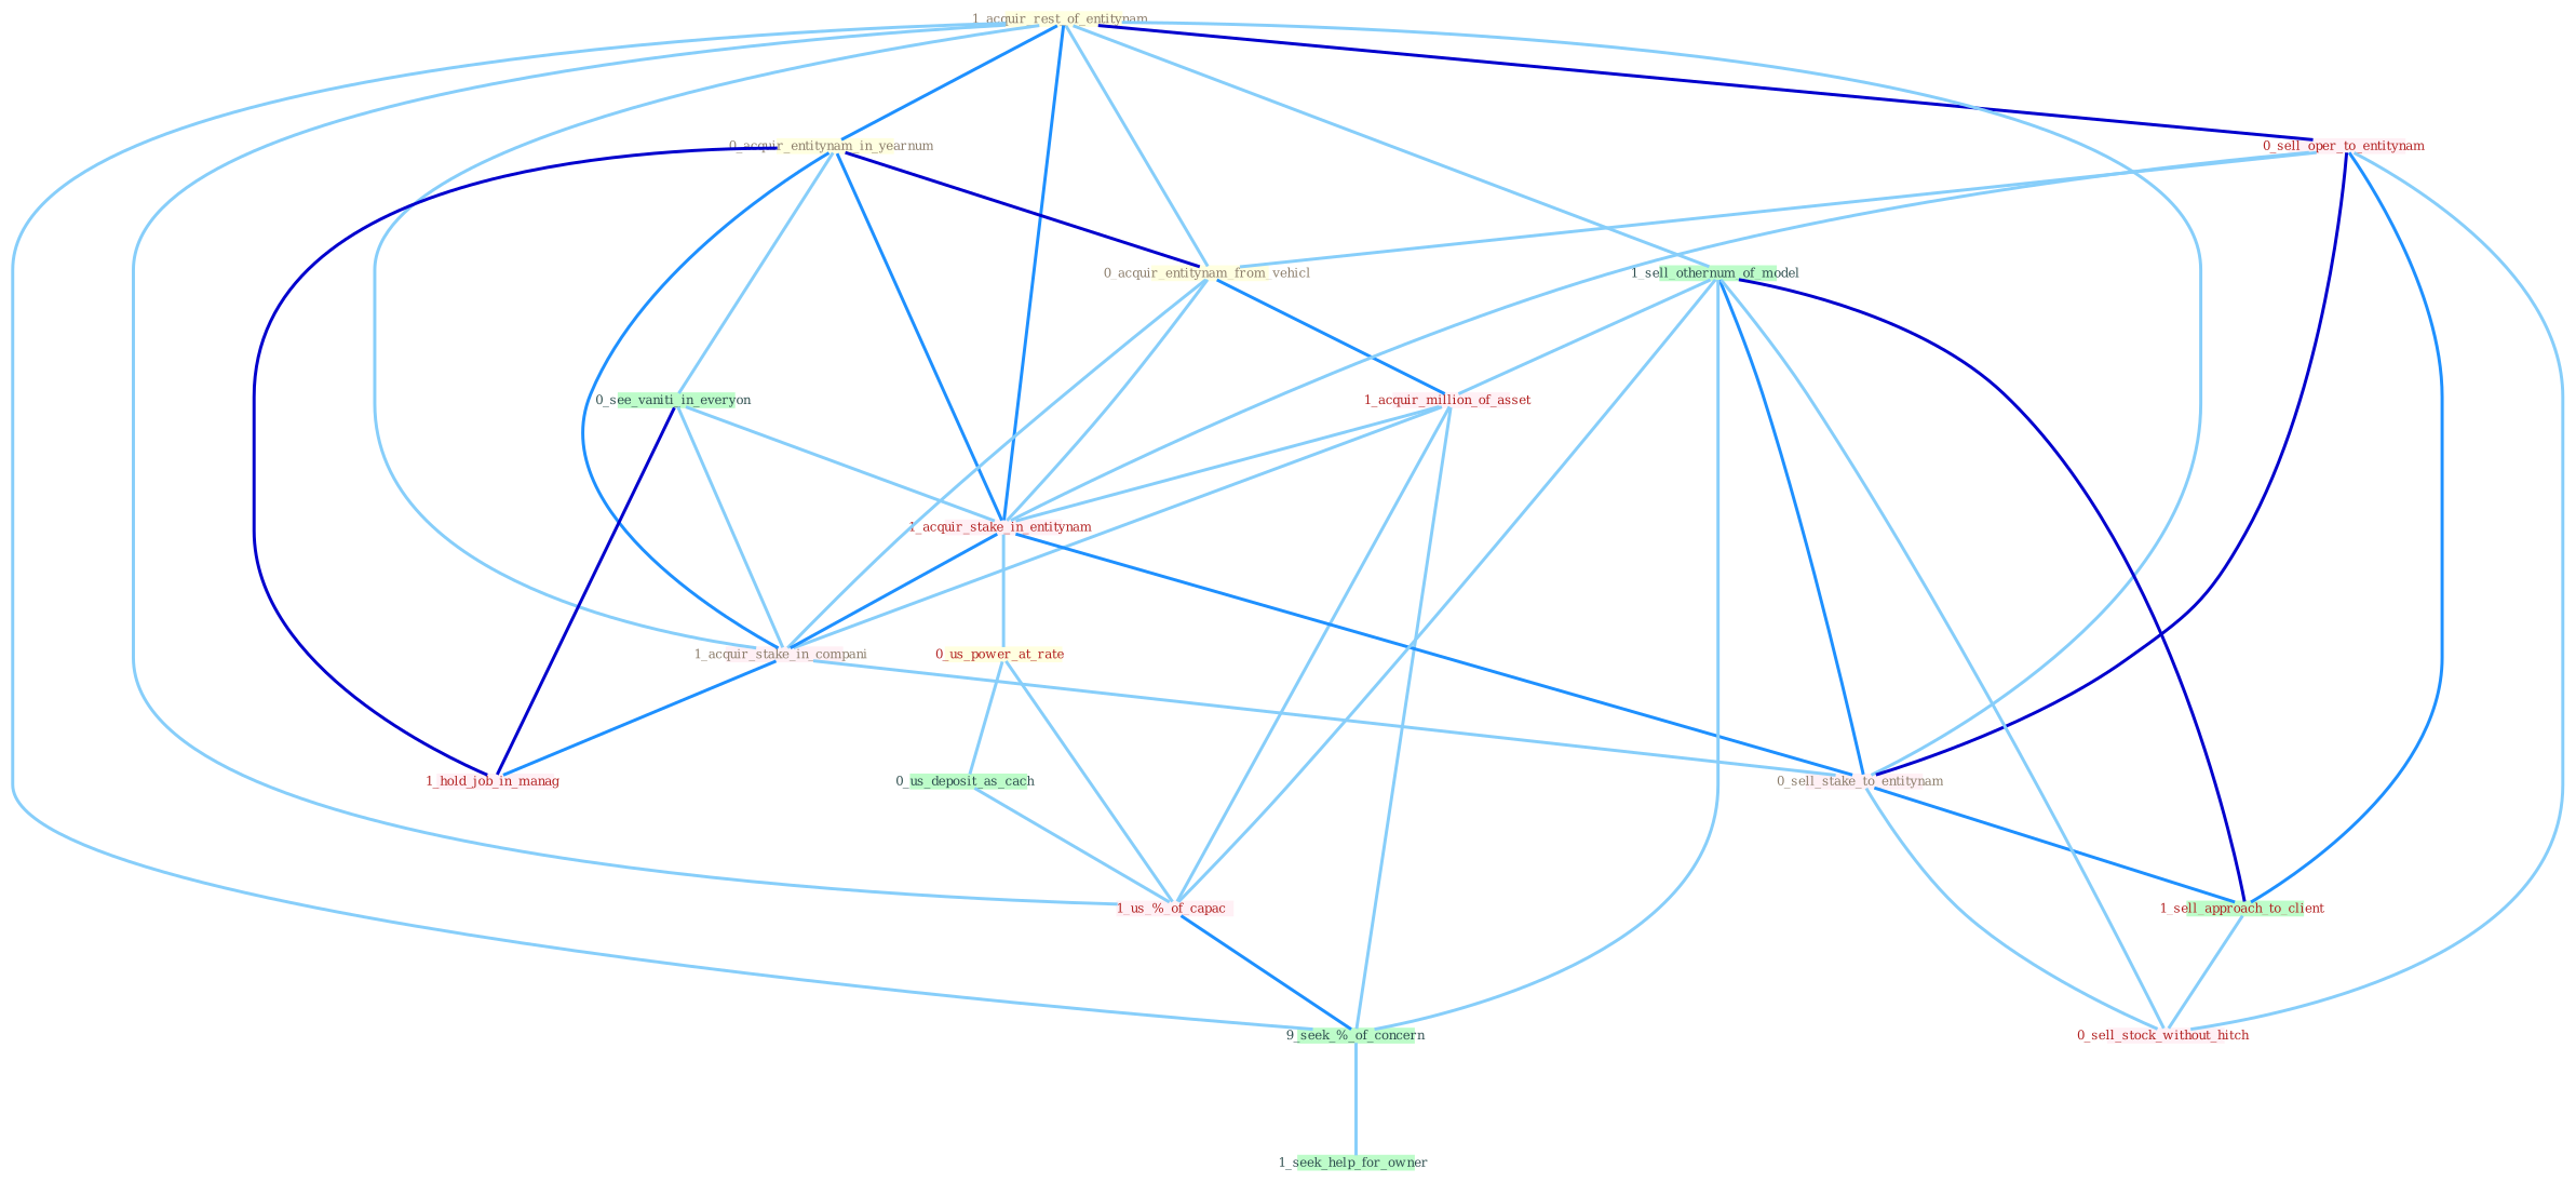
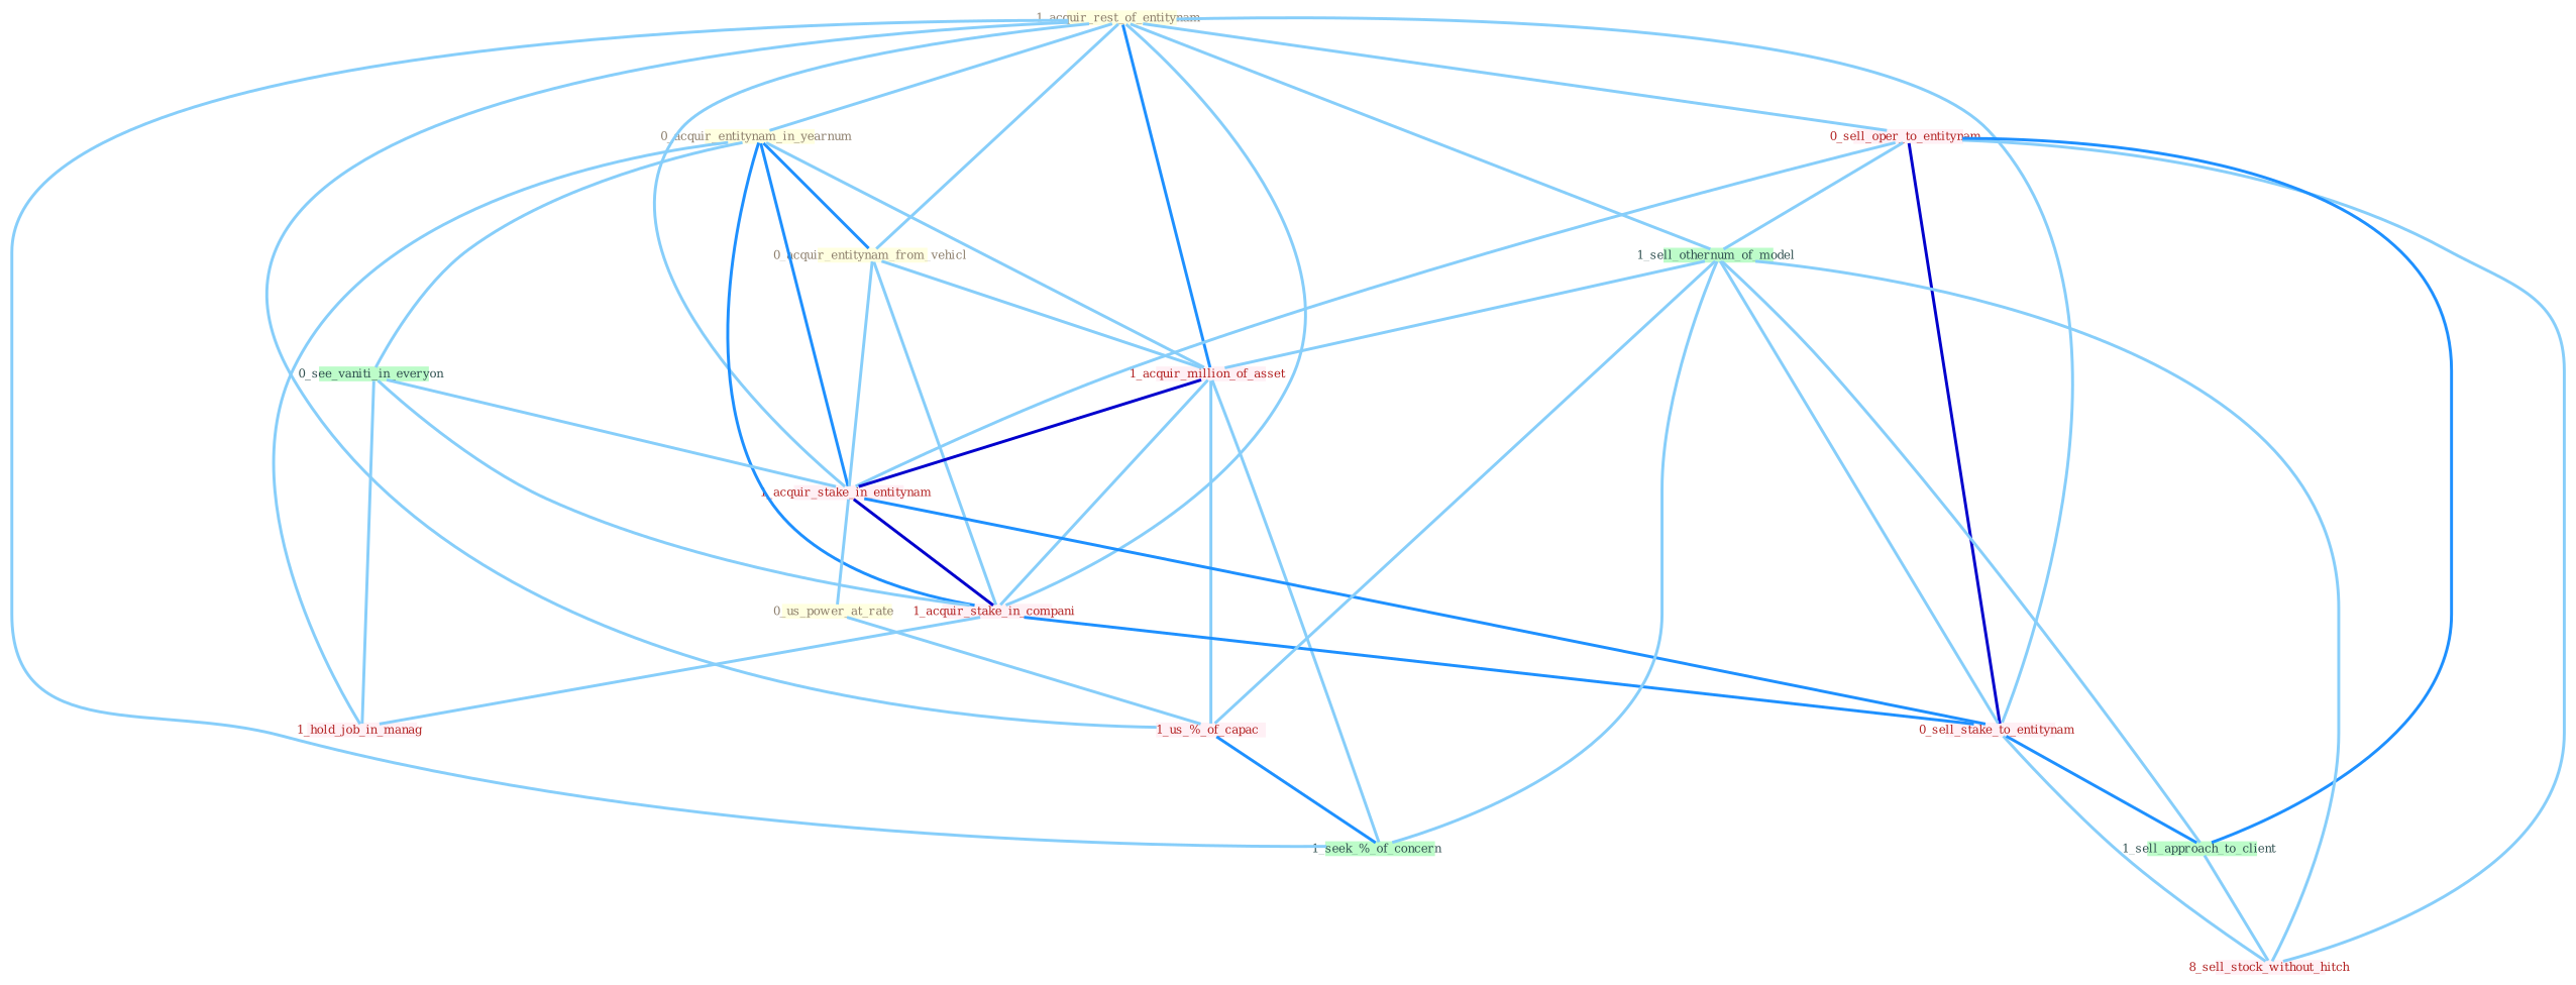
  graph {
    node [color="#fff0f5" fixedsize=true fontcolor="#b22222" fontsize=4 shape=polygon style=filled]
    edge [color="#87cefa" w=1]
    "1_acquir_rest_of_entitynam " [color="#ffffe0" fontcolor="#8b7d6b" height=.06 width=.5]
    "0_acquir_entitynam_in_yearnum " [color="#ffffe0" fontcolor="#8b7d6b" height=.06 width=.5]
    "0_acquir_entitynam_from_vehicl " [color="#ffffe0" fontcolor="#8b7d6b" height=.06 width=.5]
-   "0_us_power_at_rate " [color="#ffffe0" height=.06 width=.5]
+   "0_us_power_at_rate " [color="#ffffe0" fontcolor="#8b7d6b" height=.06 width=.5]
    "0_sell_oper_to_entitynam " [height=.06 width=.5]
    "1_acquir_million_of_asset " [height=.06 width=.5]
    "1_acquir_stake_in_entitynam " [height=.06 width=.5]
-   "1_acquir_stake_in_compani " [fontcolor="#8b7d6b" height=.06 width=.5]
-   "0_sell_stake_to_entitynam " [fontcolor="#8b7d6b" height=.06 width=.5]
+   "1_acquir_stake_in_compani " [height=.06 width=.5]
+   "0_sell_stake_to_entitynam " [height=.06 width=.5]
    "1_us_%_of_capac " [height=.06 width=.5]
    "1_hold_job_in_manag " [height=.06 width=.5]
-   "0_sell_stock_without_hitch " [height=.06 width=.5]
+   "0_sell_stock_without_hitch " [height=.06 width=.5 label="8_sell_stock_without_hitch"]
    "1_sell_othernum_of_model " [color="#BDFCC9" fontcolor="#2f4f4f" height=.06 width=.5]
-   "1_seek_%_of_concern " [color="#BDFCC9" fontcolor="#2f4f4f" height=.06 width=.5 label="9_seek_%_of_concern"]
+   "1_seek_%_of_concern " [color="#BDFCC9" fontcolor="#2f4f4f" height=.06 width=.5]
    "0_see_vaniti_in_everyon " [color="#BDFCC9" fontcolor="#2f4f4f" height=.06 width=.5]
-   "0_us_deposit_as_cach " [color="#BDFCC9" fontcolor="#2f4f4f" height=.06 width=.5]
-   "1_sell_approach_to_client " [color="#BDFCC9" height=.06 width=.5]
-   "1_seek_help_for_owner " [color="#BDFCC9" fontcolor="#2f4f4f" height=.06 width=.5]
+   "1_sell_approach_to_client " [color="#BDFCC9" fontcolor="#2f4f4f" height=.06 width=.5]
    subgraph sub_1 {
      "1_acquir_rest_of_entitynam "
      "0_acquir_entitynam_in_yearnum "
      "0_acquir_entitynam_from_vehicl "
      "0_us_power_at_rate "
    }
    subgraph sub_2 {
      "0_sell_oper_to_entitynam "
      "1_acquir_million_of_asset "
      "1_acquir_stake_in_entitynam "
      "1_acquir_stake_in_compani "
      "0_sell_stake_to_entitynam "
      "1_us_%_of_capac "
      "1_hold_job_in_manag "
      "0_sell_stock_without_hitch "
    }
-   "1_acquir_rest_of_entitynam " -- "0_acquir_entitynam_in_yearnum " [color="#1e90ff"]
+   "1_acquir_rest_of_entitynam " -- "0_acquir_entitynam_in_yearnum "
    "1_acquir_rest_of_entitynam " -- "0_acquir_entitynam_from_vehicl "
-   "1_acquir_rest_of_entitynam " -- "0_sell_oper_to_entitynam " [color="#0000cd"]
-   "1_acquir_rest_of_entitynam " -- "1_acquir_stake_in_entitynam " [color="#1e90ff" w=2]
+   "1_acquir_rest_of_entitynam " -- "0_sell_oper_to_entitynam "
+   "1_acquir_rest_of_entitynam " -- "1_acquir_million_of_asset " [color="#1e90ff" w=2]
+   "1_acquir_rest_of_entitynam " -- "1_acquir_stake_in_entitynam " [w=2]
    "1_acquir_rest_of_entitynam " -- "1_acquir_stake_in_compani "
    "1_acquir_rest_of_entitynam " -- "0_sell_stake_to_entitynam "
    "1_acquir_rest_of_entitynam " -- "1_us_%_of_capac "
    "1_acquir_rest_of_entitynam " -- "1_sell_othernum_of_model "
    "1_acquir_rest_of_entitynam " -- "1_seek_%_of_concern "
-   "0_acquir_entitynam_in_yearnum " -- "0_acquir_entitynam_from_vehicl " [color="#0000cd" w=2]
+   "0_acquir_entitynam_in_yearnum " -- "0_acquir_entitynam_from_vehicl " [color="#1e90ff" w=2]
+   "0_acquir_entitynam_in_yearnum " -- "1_acquir_million_of_asset "
    "0_acquir_entitynam_in_yearnum " -- "1_acquir_stake_in_entitynam " [color="#1e90ff" w=2]
    "0_acquir_entitynam_in_yearnum " -- "1_acquir_stake_in_compani " [color="#1e90ff" w=2]
-   "0_acquir_entitynam_in_yearnum " -- "1_hold_job_in_manag " [color="#0000cd"]
+   "0_acquir_entitynam_in_yearnum " -- "1_hold_job_in_manag "
    "0_acquir_entitynam_in_yearnum " -- "0_see_vaniti_in_everyon "
-   "0_acquir_entitynam_from_vehicl " -- "1_acquir_million_of_asset " [color="#1e90ff"]
+   "0_acquir_entitynam_from_vehicl " -- "1_acquir_million_of_asset "
    "0_acquir_entitynam_from_vehicl " -- "1_acquir_stake_in_entitynam "
    "0_acquir_entitynam_from_vehicl " -- "1_acquir_stake_in_compani "
    "0_us_power_at_rate " -- "1_us_%_of_capac "
-   "0_us_power_at_rate " -- "0_us_deposit_as_cach "
    "0_sell_oper_to_entitynam " -- "1_acquir_stake_in_entitynam "
    "0_sell_oper_to_entitynam " -- "0_sell_stake_to_entitynam " [color="#0000cd" w=3]
    "0_sell_oper_to_entitynam " -- "0_sell_stock_without_hitch "
-   "0_sell_oper_to_entitynam " -- "0_acquir_entitynam_from_vehicl "
+   "0_sell_oper_to_entitynam " -- "1_sell_othernum_of_model "
    "0_sell_oper_to_entitynam " -- "1_sell_approach_to_client " [color="#1e90ff" w=2]
-   "1_acquir_million_of_asset " -- "1_acquir_stake_in_entitynam "
+   "1_acquir_million_of_asset " -- "1_acquir_stake_in_entitynam " [color="#0000cd"]
    "1_acquir_million_of_asset " -- "1_acquir_stake_in_compani "
    "1_acquir_million_of_asset " -- "1_us_%_of_capac "
    "1_acquir_million_of_asset " -- "1_seek_%_of_concern "
    "1_acquir_stake_in_entitynam " -- "0_us_power_at_rate "
-   "1_acquir_stake_in_entitynam " -- "1_acquir_stake_in_compani " [color="#1e90ff" w=3]
+   "1_acquir_stake_in_entitynam " -- "1_acquir_stake_in_compani " [color="#0000cd" w=3]
    "1_acquir_stake_in_entitynam " -- "0_sell_stake_to_entitynam " [color="#1e90ff" w=2]
-   "1_acquir_stake_in_compani " -- "0_sell_stake_to_entitynam "
-   "1_acquir_stake_in_compani " -- "1_hold_job_in_manag " [color="#1e90ff"]
+   "1_acquir_stake_in_compani " -- "0_sell_stake_to_entitynam " [color="#1e90ff"]
+   "1_acquir_stake_in_compani " -- "1_hold_job_in_manag "
    "0_sell_stake_to_entitynam " -- "0_sell_stock_without_hitch "
    "0_sell_stake_to_entitynam " -- "1_sell_approach_to_client " [color="#1e90ff" w=2]
    "1_us_%_of_capac " -- "1_seek_%_of_concern " [color="#1e90ff" w=2]
    "1_sell_othernum_of_model " -- "1_acquir_million_of_asset "
-   "1_sell_othernum_of_model " -- "0_sell_stake_to_entitynam " [color="#1e90ff"]
+   "1_sell_othernum_of_model " -- "0_sell_stake_to_entitynam "
    "1_sell_othernum_of_model " -- "1_us_%_of_capac "
    "1_sell_othernum_of_model " -- "0_sell_stock_without_hitch "
    "1_sell_othernum_of_model " -- "1_seek_%_of_concern "
-   "1_sell_othernum_of_model " -- "1_sell_approach_to_client " [color="#0000cd"]
-   "1_seek_%_of_concern " -- "1_seek_help_for_owner "
+   "1_sell_othernum_of_model " -- "1_sell_approach_to_client "
    "0_see_vaniti_in_everyon " -- "1_acquir_stake_in_entitynam "
    "0_see_vaniti_in_everyon " -- "1_acquir_stake_in_compani "
-   "0_see_vaniti_in_everyon " -- "1_hold_job_in_manag " [color="#0000cd"]
-   "0_us_deposit_as_cach " -- "1_us_%_of_capac "
+   "0_see_vaniti_in_everyon " -- "1_hold_job_in_manag "
    "1_sell_approach_to_client " -- "0_sell_stock_without_hitch "
  }
